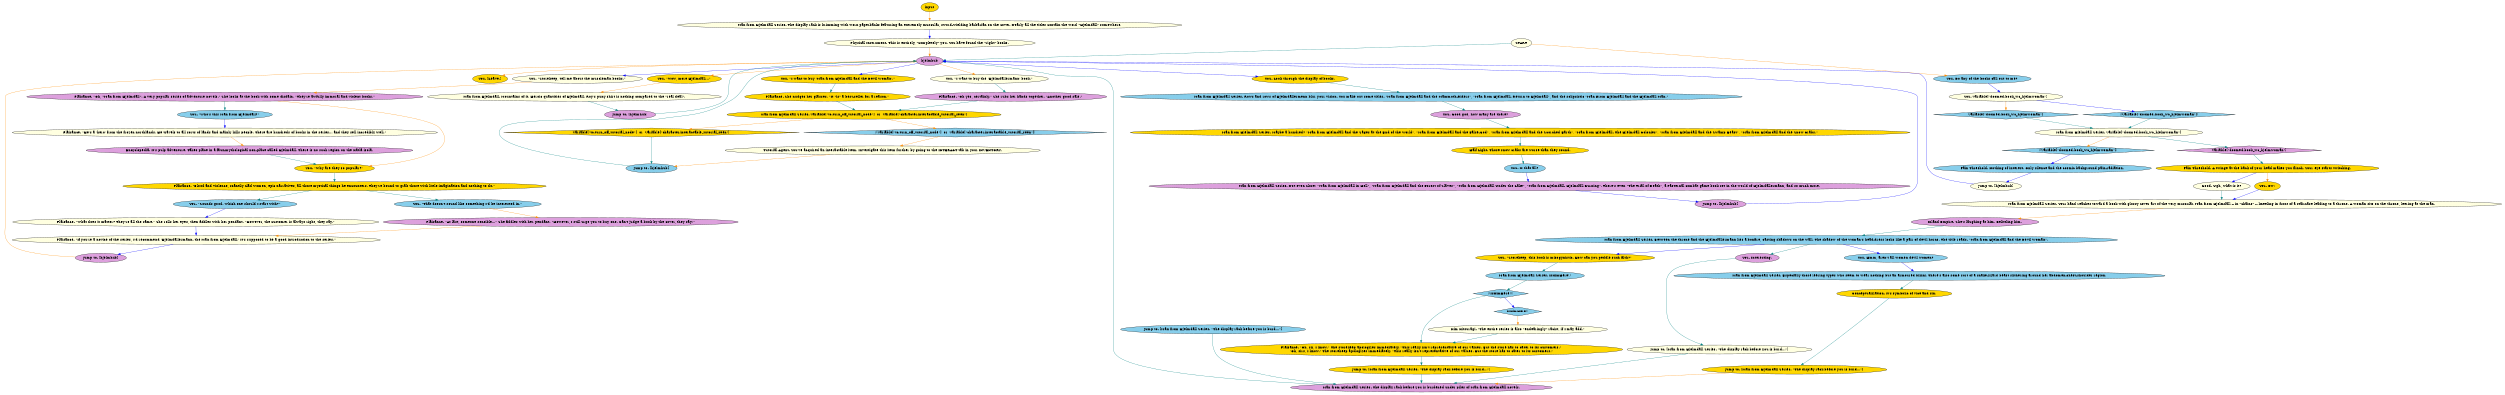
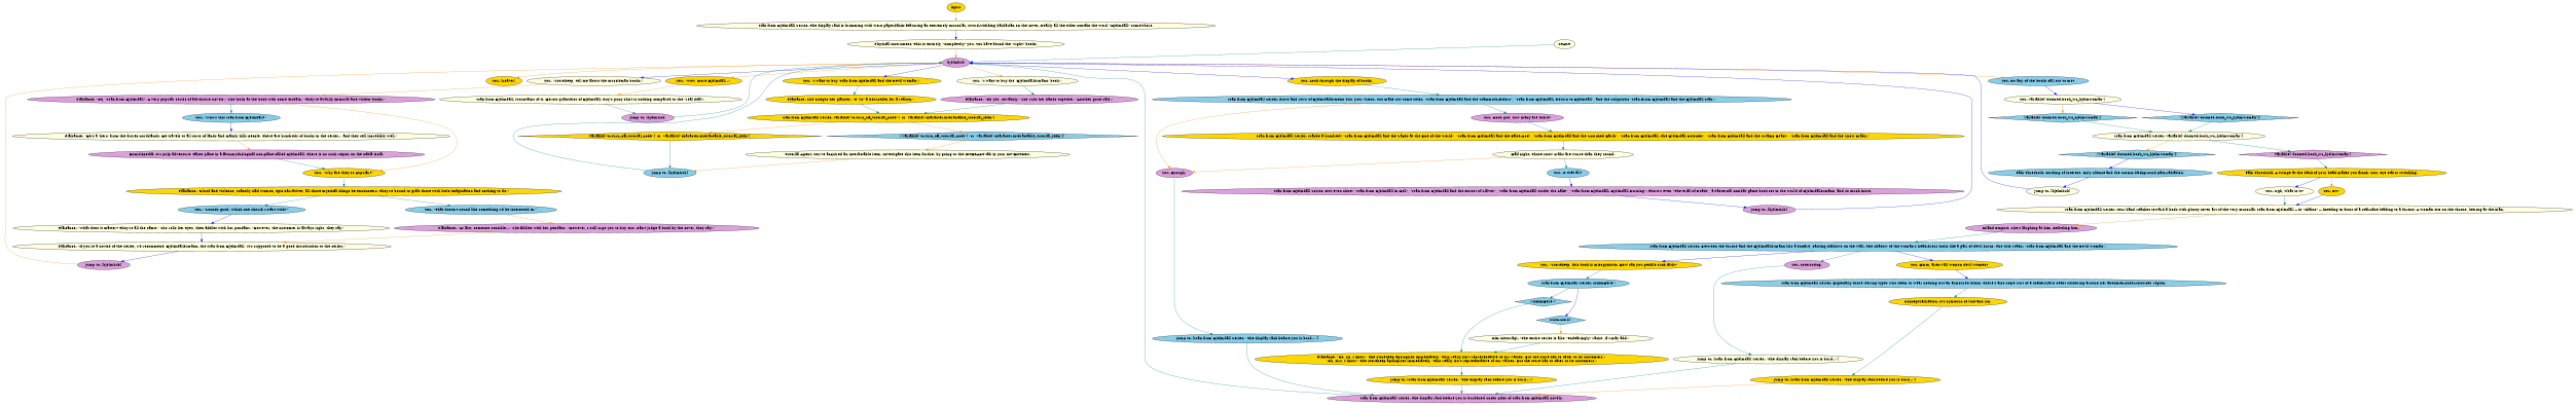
  digraph {
    node [fillcolor=gold style=filled]
    edge [color=teal]
    n1 [fillcolor=lightyellow label=START]
    n2 [fillcolor=plum label=hjelmhub]
    n3 [label=input]
    n4 [fillcolor=lightyellow label="Man from Hjelmdall Series: The display rack is brimming with worn paperbacks featuring an extremely muscular, sword-wielding barbarian on the cover. Nearly all the titles contain the word *Hjelmdall* somewhere."]
    n5 [fillcolor=lightyellow label="Physical Instrument: This is entirely, *completely* you. You have found the *right* books."]
    n6 [label="Man from Hjelmdall Series: Maybe a hundred? \"Man from Hjelmdall and the Sages at the End of the World\", \"Man from Hjelmdall and the False-God\", \"Man from Hjelmdall and the Scorched Earth\", \"Man from Hjelmdall: The Hjelmdall Colonies\", \"Man from Hjelmdall and the Swamp Beast\", \"Man from Hjelmdall and the Snow Crabs.\""]
-   n7 [label="Half Light: Those snow crabs are worse than they sound."]
+   n7 [fillcolor=lightyellow label="Half Light: Those snow crabs are worse than they sound."]
    n8 [fillcolor=skyblue label="You: Is that all?"]
+   n9 [fillcolor=plum label="You: Enough."]
    n10 [label="You: \"Wow, more Hjelmdall...\""]
    n11 [fillcolor=lightyellow label="Man from Hjelmdall: Mountains of it. Heroic quantities of Hjelmdall. Roy's puny shirt is nothing compared to the *real deal*."]
    n12 [fillcolor=plum label="Jump to: [hjelmhub]"]
    n13 [label="Plaisance: She nudges her glasses. \"It *is* a best-seller for a reason.\""]
    n14 [label="Man from Hjelmdall Series: Variable[\"tc.turn_off_tutorial_node\"]  or  Variable[\"character.interactable_tutorial_seen\"]"]
    n15 [label="Variable[\"tc.turn_off_tutorial_node\"]  or  Variable[\"character.interactable_tutorial_seen\"]" shape=diamond]
    n16 [fillcolor=skyblue label="!(Variable[\"tc.turn_off_tutorial_node\"]  or  Variable[\"character.interactable_tutorial_seen\"])" shape=diamond]
    n17 [fillcolor=skyblue label="Man from Hjelmdall Series: IsKimHere()"]
    n18 [fillcolor=skyblue label="IsKimHere()" shape=diamond]
    n19 [fillcolor=skyblue label="!(IsKimHere())" shape=diamond]
    n20 [fillcolor=lightyellow label="Kim Kitsuragi: \"The entire series is also *endearingly* racist, if I may add.\""]
    n21 [label="Plaisance: \"Oh, sir, I know.\" The storekeep apologizes immediately. \"This really isn't representative of our values. But the store has to cater to its customers.\"\n\"Oh, sirs, I know.\" The storekeep apologizes immediately. \"This really isn't representative of our values. But the store has to cater to its customers.\""]
    n22 [label="Jump to: [Man from Hjelmdall Series: \"The display rack before you is burd...\"]"]
    n23 [fillcolor=skyblue label="You: \"That doesn't sound like something I'd be interested in.\""]
    n24 [fillcolor=plum label="Plaisance: \"At last, someone sensible...\" She fiddles with her pendant. \"However, I still urge you to buy one. Can't judge a book by the cover, they say!\""]
    n25 [fillcolor=lightyellow label="Plaisance: \"If you're a novice of the series, I'd recommend 'Hjelmdallermann: the Man from Hjelmdall.' It's supposed to be a good introduction to the series.\""]
    n26 [label="You: [Leave.]"]
    n27 [fillcolor=lightyellow label="You: \"Storekeep, tell me about the muscleman books.\""]
    n28 [fillcolor=plum label="Plaisance: \"Oh, *Man from Hjelmdall*. A very popular series of adventure novels.\" She looks at the book with some disdain. \"They're awfully immoral and violent books.\""]
    n29 [fillcolor=skyblue label="You: \"Who's this Man from Hjelmdall?\""]
    n30 [label="You: \"Why are they so popular?\""]
    n31 [fillcolor=lightyellow label="Plaisance: \"What does it matter? They're all the same.\" She rolls her eyes, then fiddles with her pendant. \"However, the customer is always right, they say.\""]
    n32 [fillcolor=plum label="Jump to: [hjelmhub]"]
    n33 [fillcolor=lightyellow label="Plaisance: \"He's a 'hero' from the frozen northlands. He travels to all sorts of lands and mainly kills people. There are hundreds of books in the series... and they sell incredibly well.\""]
    n34 [fillcolor=plum label="Encyclopedia: It's pulp adventure. Takes place in a faux-mythological non-place called Hjelmdall. There is no such region on the Katla isola."]
    n35 [fillcolor=plum label="Man from Hjelmdall Series: The display rack before you is burdened under piles of Man from Hjelmdall novels."]
    n36 [fillcolor=plum label="Man from Hjelmdall Series: Not even close! \"Man from Hjelmdall in Hell\", \"Man from Hjelmdall and the Forest of Slaves\", \"Man from Hjelmdall Under the Lake\", \"Man from Hjelmdall: Hjelmdall Burning\". There's even \"The Trial of Death\", a Pasternal combat game book set in the world of Hjelmdallermann, and so much more."]
    n37 [fillcolor=plum label="Jump to: [hjelmhub]"]
-   n38 [fillcolor=skyblue label="You: Hmm, aren't all women devil women?"]
+   n38 [label="You: Hmm, aren't all women devil women?"]
    n39 [fillcolor=skyblue label="Man from Hjelmdall Series: Especially those leering types who seem to wear nothing but an armoured bikini. There's also some sort of a snake-lizard beast slithering around her abdomen-chest-shoulder region."]
    n40 [label="Conceptualization: It's symbolic of vice and sin."]
    n41 [label="Plaisance: \"Blood and violence, scantily clad women, epic narratives, all those mystical things he encounters. They're bound to grab those with little imagination and nothing to do.\""]
    n42 [label="You: \"Storekeep, this book is misogynistic. How can you peddle such filth?\""]
    n43 [fillcolor=lightyellow label="Man from Hjelmdall Series: Variable[\"doomed.book_wc_hjelmwoman\"]"]
    n44 [fillcolor=plum label="Variable[\"doomed.book_wc_hjelmwoman\"]" shape=diamond]
    n45 [fillcolor=skyblue label="!(Variable[\"doomed.book_wc_hjelmwoman\"])" shape=diamond]
    n46 [label="Pain Threshold: A twinge at the back of your head makes you flinch. Your eye starts twitching."]
    n47 [fillcolor=skyblue label="Pain Threshold: Nothing of interest. Only silence and the cosmic background pain-radiation."]
-   n48 [fillcolor=lightyellow label="Good: Ugh, what is it?"]
+   n48 [fillcolor=lightyellow label="You: Ugh, what is it?"]
    n49 [label="You: Ow!"]
    n50 [fillcolor=lightyellow label="Jump to: [hjelmhub]"]
    n51 [fillcolor=skyblue label="Jump to: [Man from Hjelmdall Series: \"The display rack before you is burd...\"]"]
    n52 [fillcolor=lightyellow label="Man from Hjelmdall Series: Your hand reaches toward a book with glossy cover art of the very muscular Man from Hjelmdall -- in *chains* -- kneeling in front of a staircase leading to a throne. A woman sits on the throne, leering at the man."]
    n53 [fillcolor=plum label="Inland Empire: She's laughing at him. Belittling him."]
    n54 [fillcolor=plum label="You: Interesting."]
    n55 [fillcolor=lightyellow label="Jump to: [Man from Hjelmdall Series: \"The display rack before you is burd...\"]"]
    n56 [fillcolor=lightyellow label="You: \"I want to buy the 'Hjelmdallermann' book.\""]
    n57 [fillcolor=skyblue label="You: Do any of the books call out to me?"]
    n58 [label="You: Look through the display of books."]
    n59 [label="You: \"I want to buy 'Man from Hjelmdall and the Devil Woman'.\""]
    n60 [fillcolor=plum label="Plaisance: \"Oh yes, certainly.\" She rubs her hands together. \"Another good sale.\""]
    n61 [fillcolor=lightyellow label="You: Variable[\"doomed.book_wc_hjelmwoman\"]"]
    n62 [fillcolor=skyblue label="Man from Hjelmdall Series: Rows and rows of Hjelmdallermenn blur your vision. You make out some titles: \"Man from Hjelmdall and the Mammoth-Riders\", \"Man from Hjelmdall: Return to Hjelmdall\", and the solipsistic \"Man From Hjelmdall and the Hjelmdall Man.\""]
    n63 [fillcolor=skyblue label="Man from Hjelmdall Series: Between the throne and the Hjelmdallermann lies a bonfire, casting shadows on the wall. The shadow of the woman's head-dress looks like a pair of devil horns. The title reads: \"Man from Hjelmdall and the Devil Woman\"."]
    n64 [fillcolor=plum label="You: Good god, how many are there?"]
    n65 [fillcolor=skyblue label="Jump to: [hjelmhub]"]
    n66 [fillcolor=lightyellow label="Tutorial Agent: You've acquired an interactable item. Investigate this item further by going to the INTERACT tab in your INVENTORY."]
    n67 [fillcolor=skyblue label="Variable[\"doomed.book_wc_hjelmwoman\"]" shape=diamond]
    n68 [fillcolor=skyblue label="!(Variable[\"doomed.book_wc_hjelmwoman\"])" shape=diamond]
    n69 [label="Jump to: [Man from Hjelmdall Series: \"The display rack before you is burd...\"]"]
    n70 [fillcolor=skyblue label="You: \"Sounds good. Which one should I start with?\""]
    n1 -> n2
    n2 -> n10 [color=darkorange]
    n2 -> n26 [color=darkorange]
    n2 -> n27 [color=blue]
    n2 -> n56 [color=darkorange]
-   n1 -> n57 [color=darkorange]
+   n2 -> n57 [color=darkorange]
    n2 -> n58 [color=blue]
    n2 -> n59 [color=blue]
    n3 -> n4 [color=darkorange]
    n4 -> n5 [color=blue]
    n5 -> n2 [color=darkorange]
    n6 -> n7
    n7 -> n8
+   n7 -> n9 [color=darkorange]
    n8 -> n36 [color=blue]
+   n9 -> n51
    n10 -> n11 [color=darkorange]
    n11 -> n12
    n12 -> n2
    n13 -> n14
    n14 -> n15 [color=darkorange]
    n14 -> n16 [color=darkorange]
    n15 -> n65
    n16 -> n66 [color=darkorange]
-   n19 -> n18 [color=blue]
+   n17 -> n18 [color=blue]
    n17 -> n19
    n18 -> n20 [color=darkorange]
    n19 -> n21
    n20 -> n21
    n21 -> n22
    n22 -> n35
    n23 -> n24 [color=darkorange]
    n24 -> n25 [color=darkorange]
    n25 -> n32 [color=blue]
    n27 -> n28 [color=darkorange]
    n28 -> n29
    n28 -> n30 [color=darkorange]
    n29 -> n33 [color=blue]
    n30 -> n41
    n31 -> n25 [color=blue]
    n32 -> n2 [color=darkorange]
    n33 -> n34 [color=darkorange]
    n34 -> n30
    n35 -> n2
    n36 -> n37 [color=blue]
    n37 -> n2 [color=blue]
    n38 -> n39 [color=blue]
    n39 -> n40
    n40 -> n69
    n41 -> n23
    n41 -> n70
    n42 -> n17
    n43 -> n44
    n43 -> n45 [color=darkorange]
    n44 -> n46
    n45 -> n47 [color=blue]
    n46 -> n48 [color=blue]
    n46 -> n49 [color=darkorange]
    n47 -> n50 [color=blue]
    n48 -> n52
    n49 -> n52 [color=blue]
    n50 -> n2 [color=blue]
    n51 -> n35
    n52 -> n53 [color=darkorange]
    n53 -> n63
    n54 -> n55
    n55 -> n35
    n56 -> n60
    n57 -> n61 [color=blue]
    n58 -> n62
    n59 -> n13
    n60 -> n14
    n61 -> n67 [color=darkorange]
    n61 -> n68 [color=blue]
+   n62 -> n9 [color=darkorange]
    n62 -> n64
    n63 -> n38 [color=blue]
    n63 -> n42 [color=blue]
    n63 -> n54
    n64 -> n6
    n65 -> n2
    n66 -> n65 [color=darkorange]
    n67 -> n43
    n68 -> n43
    n69 -> n35 [color=darkorange]
    n70 -> n31 [color=blue]
  }
